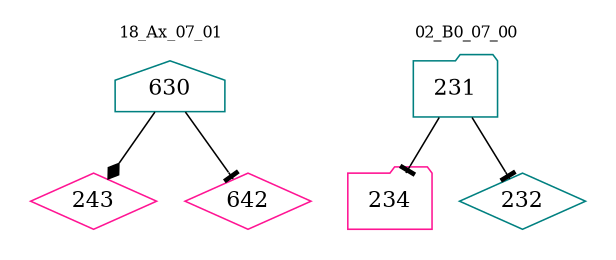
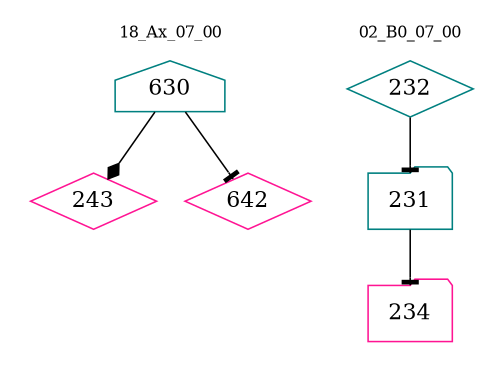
  digraph {
    node [color=teal shape=diamond]
    edge [arrowhead=tee color=black]
    n1 [label=630 shape=house]
    n2 [color=deeppink label=243]
    n3 [color=deeppink label=642]
    n4 [label=231 shape=folder]
    n5 [color=deeppink label=234 shape=folder]
    n6 [label=232]
    subgraph cluster_1 {
      color=white
      fontsize=10
-     label="18_Ax_07_01"
+     label="18_Ax_07_00"
      n1
      n2
      n3
    }
    subgraph cluster_2 {
      color=white
      fontsize=10
      label="02_B0_07_00"
      n4
      n5
      n6
    }
    n1 -> n2 [arrowhead=diamond]
    n1 -> n3
    n4 -> n5
-   n4 -> n6
+   n6 -> n4
  }
